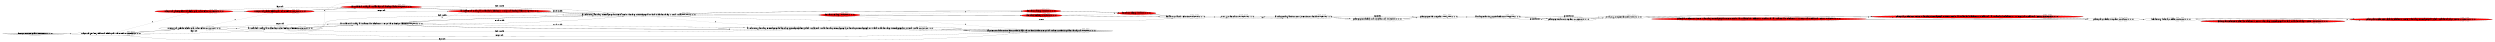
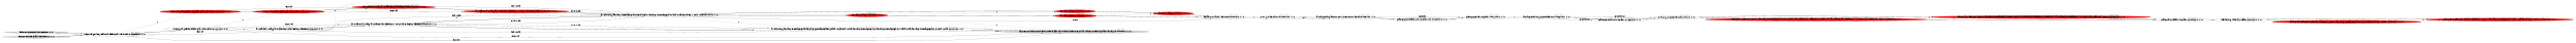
  digraph {
    fontname="DejaVu Sans"
    rankdir=LR
    node [fillcolor=white fontname="DejaVu Sans" shape=ellipse style=filled]
    edge [fontname="DejaVu Sans" style=bold]
    n1 [label="RelNode transformedInput = transformed.getInput(0)@@@15@@@['1', '1', '0']"]
    n2 [label="Join newJoin = (Join)transformedInput@@@17@@@['1', '1', '0']"]
    n3 [label="assertThat(transformedInput,is(instanceOf()))@@@16@@@['1', '1', '0']"]
    n4 [fillcolor=red label="assertThat(newJoin.getCondition().toString(),is(relBuilder.call(SqlStdOperatorTable.IS_NOT_DISTINCT_FROM,RexInputRef.of(empRow.getFieldCount(),join.getRowType()),RexInputRef.of(empRow.getFieldCount() + 1 + rightJoinIndex,join.getRowType())).toString()))@@@18@@@['0', '1', '0']"]
    n5 [fillcolor=red label="assertThat(newJoin.getCondition().toString(),is(relBuilder.call(SqlStdOperatorTable.IS_NOT_DISTINCT_FROM,RexInputRef.of(EMP_ROW.getFieldCount(),join.getRowType()),RexInputRef.of(EMP_ROW.getFieldCount() + 1 + rightJoinIndex,join.getRowType())).toString()))@@@18@@@['1', '0', '0']"]
    n6 [fillcolor=red label="assertThat(leftInput.getChildExps().get(empRow.getFieldCount()).toString(),is(relBuilder.call(SqlStdOperatorTable.PLUS,leftKeyInputRef,relBuilder.literal(1)).toString()))@@@21@@@['0', '1', '0']"]
    n7 [label="assertThat(newJoin.getLeft(),is(instanceOf()))@@@19@@@['1', '1', '0']"]
    n8 [fillcolor=red label="assertThat(leftInput.getChildExps().get(EMP_ROW.getFieldCount()).toString(),is(relBuilder.call(SqlStdOperatorTable.PLUS,leftKeyInputRef,relBuilder.literal(1)).toString()))@@@21@@@['1', '0', '0']"]
    n9 [fillcolor=red label="relBuilder.push(empScan)@@@8@@@['0', '1', '0']"]
    n10 [fillcolor=red label="relBuilder.push(deptScan)@@@9@@@['0', '1', '0']"]
    n11 [label="relBuilder.join(JoinRelType.INNER,joinCond)@@@10@@@['1', '1', '0']"]
    n12 [label="Project leftInput = (Project)newJoin.getLeft()@@@20@@@['1', '1', '0']"]
    n13 [label="RexNode joinCond = relBuilder.call(SqlStdOperatorTable.OR,relBuilder.call(SqlStdOperatorTable.EQUALS,leftKeyInputRef,rightKeyInputRef),relBuilder.call(SqlStdOperatorTable.AND,relBuilder.call(SqlStdOperatorTable.IS_NULL,leftKeyInputRef),relBuilder.call(SqlStdOperatorTable.IS_NULL,rightKeyInputRef)))@@@7@@@['0', '0', '1']"]
    n14 [fillcolor=lightgray label="splitJoinConditionHelper(joinCond,Collections.singletonList(leftJoinIndex),Collections.singletonList(rightJoinIndex),Collections.singletonList(false),relBuilder.literal(true))@@@8@@@['0', '0', '1']"]
    n15 [label="RexNode joinCond = relBuilder.call(SqlStdOperatorTable.IS_NOT_DISTINCT_FROM,relBuilder.call(SqlStdOperatorTable.PLUS,leftKeyInputRef,relBuilder.literal(1)),rightKeyInputRef)@@@7@@@['1', '1', '0']"]
    n16 [fillcolor=red label="relBuilder.push(EMP_SCAN)@@@8@@@['1', '0', '0']"]
    n17 [fillcolor=red label="relBuilder.push(DEPT_SCAN)@@@9@@@['1', '0', '0']"]
    n18 [label="Join join = (Join)relBuilder.build()@@@11@@@['1', '1', '0']"]
    n19 [label="RelNode transformed = RelOptUtil.pushDownJoinConditions(join,relBuilder)@@@12@@@['1', '1', '0']"]
    n20 [label="assertThat(transformed,is(instanceOf()))@@@14@@@['1', '1', '0']"]
    n21 [label="assertThat(transformed.getRowType(),is(join.getRowType()))@@@13@@@['1', '1', '0']"]
+   n22 [fillcolor=lightgray label="testPushDownJoinConditionsWithIsNotDistinct['1', '0', '0']" shape=diamond]
    n23 [label="int leftJoinIndex = EMP_SCAN.getRowType().getFieldNames().indexOf(\"DEPTNO\")@@@3@@@['1', '0', '1']"]
    n24 [fillcolor=red label="int leftJoinIndex = empScan.getRowType().getFieldNames().indexOf(\"DEPTNO\")@@@3@@@['0', '1', '0']"]
    n25 [label="int rightJoinIndex = DEPT_ROW.getFieldNames().indexOf(\"DEPTNO\")@@@4@@@['1', '0', '1']"]
    n26 [label="RexInputRef leftKeyInputRef = RexInputRef.of(leftJoinIndex,EMP_DEPT_JOIN_REL_FIELDS)@@@5@@@['1', '0', '1']"]
    n27 [label="RexInputRef rightKeyInputRef = RexInputRef.of(EMP_ROW.getFieldCount() + rightJoinIndex,EMP_DEPT_JOIN_REL_FIELDS)@@@6@@@['1', '0', '1']"]
    n28 [fillcolor=red label="RexInputRef rightKeyInputRef = RexInputRef.of(empRow.getFieldCount() + rightJoinIndex,empDeptJoinRelFields)@@@6@@@['0', '1', '0']"]
    n29 [fillcolor=red label="RexInputRef leftKeyInputRef = RexInputRef.of(leftJoinIndex,empDeptJoinRelFields)@@@5@@@['0', '1', '0']"]
    n30 [fillcolor=red label="int rightJoinIndex = deptRow.getFieldNames().indexOf(\"DEPTNO\")@@@4@@@['0', '1', '0']"]
    n31 [fillcolor=lightgray label="testSplitJoinConditionExpandedIsNotDistinctFrom['0', '0', '1']" shape=diamond]
    n1 -> n2 [label=transformedInput style=solid]
    n1 -> n3
    n1 -> n3 [label=transformedInput style=solid]
    n2 -> n4
    n2 -> n5
    n3 -> n2
    n4 -> n7
    n5 -> n4 [label=0 style=dashed]
    n5 -> n7
    n7 -> n12
    n8 -> n6 [label=0 style=dashed]
    n9 -> n10
    n10 -> n11
    n11 -> n18
    n12 -> n6
    n12 -> n8
    n13 -> n14 [label=joinCond style=solid]
    n13 -> n14
    n15 -> n9
    n15 -> n11 [label=joinCond style=solid]
    n15 -> n13 [label=0 style=dashed]
    n15 -> n16
    n16 -> n9 [label=0 style=dashed]
    n16 -> n14 [label=0 style=dashed]
    n16 -> n17
    n17 -> n10 [label=0 style=dashed]
    n17 -> n11
    n18 -> n19
    n18 -> n19 [label=join style=solid]
    n19 -> n20 [label=transformed style=solid]
    n19 -> n21
    n20 -> n1
    n21 -> n20
+   n22 -> n23
    n23 -> n14 [label=leftJoinIndex style=solid]
    n23 -> n24 [label=0 style=dashed]
    n23 -> n25
    n23 -> n26 [label=leftJoinIndex style=solid]
    n24 -> n29 [label=leftJoinIndex style=solid]
    n24 -> n30
    n25 -> n14 [label=rightJoinIndex style=solid]
    n25 -> n26
    n25 -> n27 [label=rightJoinIndex style=solid]
    n25 -> n30 [label=0 style=dashed]
    n26 -> n13 [label=leftKeyInputRef style=solid]
    n26 -> n15 [label=leftKeyInputRef style=solid]
    n26 -> n27
    n26 -> n29 [label=0 style=dashed]
    n27 -> n13
    n27 -> n13 [label=rightKeyInputRef style=solid]
    n27 -> n15
    n27 -> n15 [label=rightKeyInputRef style=solid]
    n27 -> n28 [label=0 style=dashed]
    n28 -> n15 [label=rightKeyInputRef style=solid]
    n28 -> n15
    n29 -> n15 [label=leftKeyInputRef style=solid]
    n29 -> n28
    n30 -> n28 [label=rightJoinIndex style=solid]
    n30 -> n29
    n31 -> n23
  }
